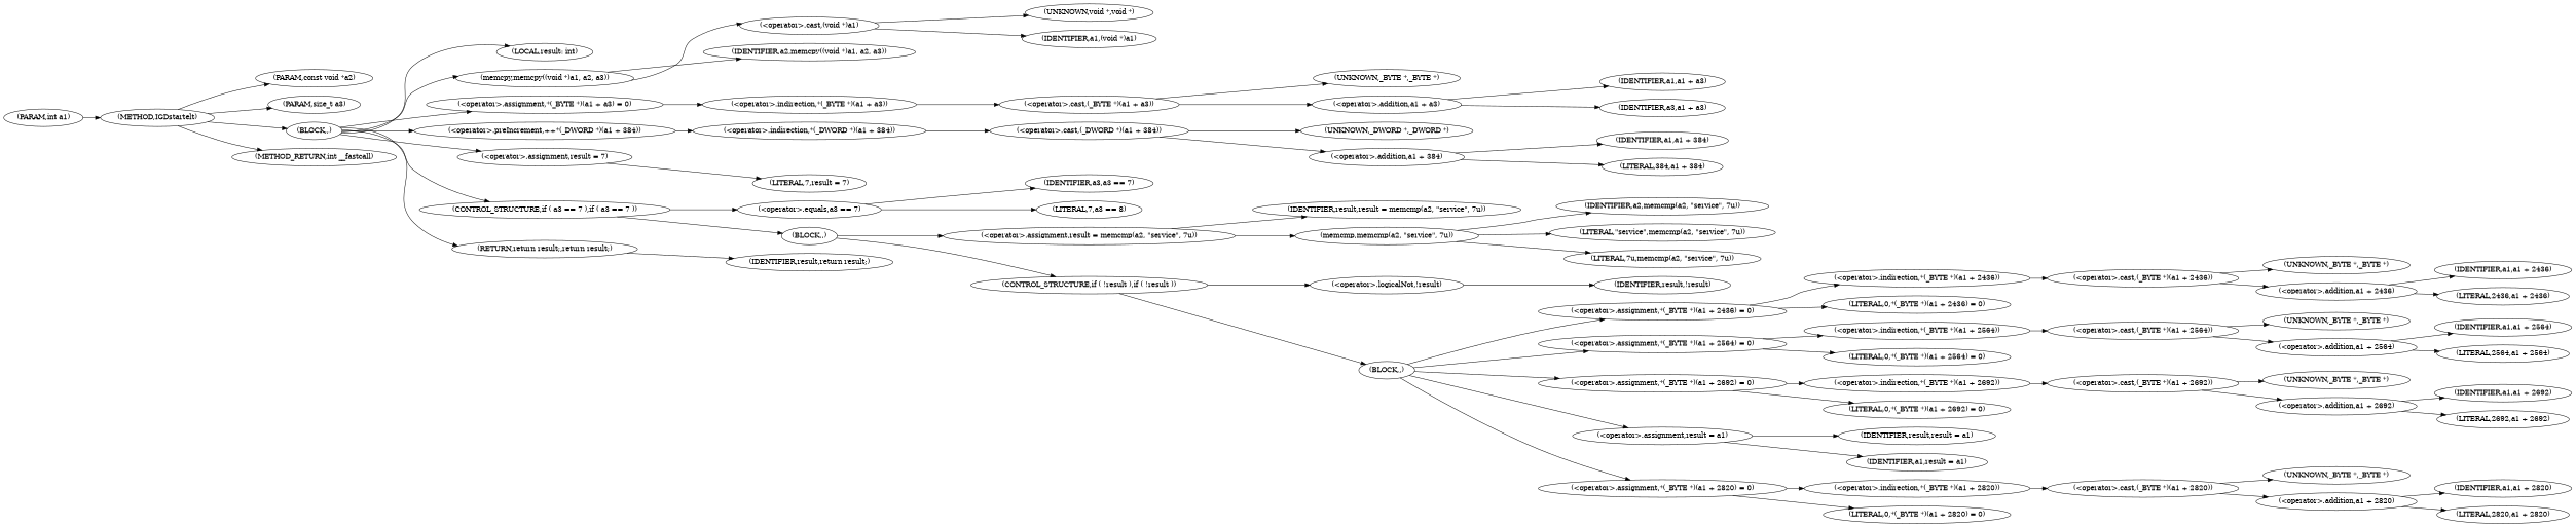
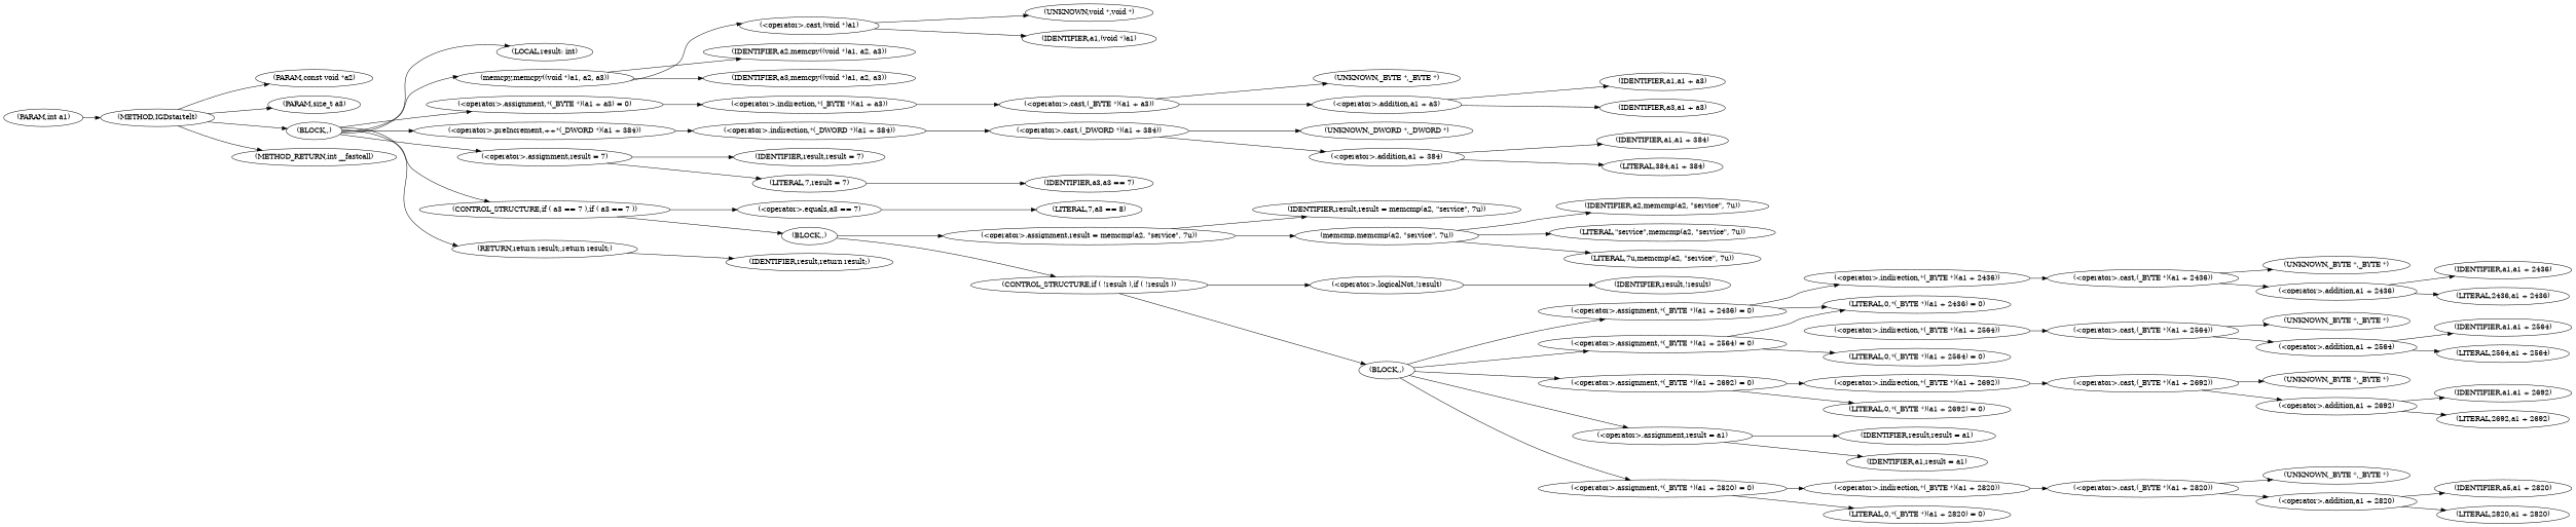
  digraph {
    rankdir=LR
    n1 [label="(METHOD,IGDstartelt)"]
    n2 [label="(PARAM,const void *a2)"]
    n3 [label="(PARAM,size_t a3)"]
    n4 [label="(BLOCK,,)"]
    n5 [label="(METHOD_RETURN,int __fastcall)"]
    n6 [label="(PARAM,int a1)"]
    n7 [label="(LOCAL,result: int)"]
    n8 [label="(memcpy,memcpy((void *)a1, a2, a3))"]
    n9 [label="(<operator>.assignment,*(_BYTE *)(a1 + a3) = 0)"]
    n10 [label="(<operator>.preIncrement,++*(_DWORD *)(a1 + 384))"]
    n11 [label="(<operator>.assignment,result = 7)"]
    n12 [label="(CONTROL_STRUCTURE,if ( a3 == 7 ),if ( a3 == 7 ))"]
    n13 [label="(RETURN,return result;,return result;)"]
    n14 [label="(<operator>.cast,(void *)a1)"]
    n15 [label="(IDENTIFIER,a2,memcpy((void *)a1, a2, a3))"]
+   n16 [label="(IDENTIFIER,a3,memcpy((void *)a1, a2, a3))"]
    n17 [label="(<operator>.indirection,*(_BYTE *)(a1 + a3))"]
    n18 [label="(<operator>.indirection,*(_DWORD *)(a1 + 384))"]
+   n19 [label="(IDENTIFIER,result,result = 7)"]
    n20 [label="(LITERAL,7,result = 7)"]
    n21 [label="(<operator>.equals,a3 == 7)"]
    n22 [label="(BLOCK,,)"]
    n23 [label="(IDENTIFIER,result,return result;)"]
    n24 [label="(UNKNOWN,void *,void *)"]
    n25 [label="(IDENTIFIER,a1,(void *)a1)"]
    n26 [label="(<operator>.cast,(_BYTE *)(a1 + a3))"]
    n27 [label="(UNKNOWN,_BYTE *,_BYTE *)"]
    n28 [label="(<operator>.addition,a1 + a3)"]
    n29 [label="(IDENTIFIER,a1,a1 + a3)"]
    n30 [label="(IDENTIFIER,a3,a1 + a3)"]
    n31 [label="(<operator>.cast,(_DWORD *)(a1 + 384))"]
    n32 [label="(UNKNOWN,_DWORD *,_DWORD *)"]
    n33 [label="(<operator>.addition,a1 + 384)"]
    n34 [label="(IDENTIFIER,a1,a1 + 384)"]
    n35 [label="(LITERAL,384,a1 + 384)"]
    n36 [label="(IDENTIFIER,a3,a3 == 7)"]
    n37 [label="(LITERAL,7,a3 == 8)"]
    n38 [label="(<operator>.assignment,result = memcmp(a2, \"service\", 7u))"]
    n39 [label="(CONTROL_STRUCTURE,if ( !result ),if ( !result ))"]
    n40 [label="(IDENTIFIER,result,result = memcmp(a2, \"service\", 7u))"]
    n41 [label="(memcmp,memcmp(a2, \"service\", 7u))"]
    n42 [label="(<operator>.logicalNot,!result)"]
    n43 [label="(BLOCK,,)"]
    n44 [label="(IDENTIFIER,a2,memcmp(a2, \"service\", 7u))"]
    n45 [label="(LITERAL,\"service\",memcmp(a2, \"service\", 7u))"]
    n46 [label="(LITERAL,7u,memcmp(a2, \"service\", 7u))"]
    n47 [label="(IDENTIFIER,result,!result)"]
    n48 [label="(<operator>.assignment,*(_BYTE *)(a1 + 2436) = 0)"]
    n49 [label="(<operator>.assignment,*(_BYTE *)(a1 + 2564) = 0)"]
    n50 [label="(<operator>.assignment,*(_BYTE *)(a1 + 2692) = 0)"]
    n51 [label="(<operator>.assignment,result = a1)"]
    n52 [label="(<operator>.assignment,*(_BYTE *)(a1 + 2820) = 0)"]
    n53 [label="(<operator>.indirection,*(_BYTE *)(a1 + 2436))"]
    n54 [label="(LITERAL,0,*(_BYTE *)(a1 + 2436) = 0)"]
    n55 [label="(<operator>.indirection,*(_BYTE *)(a1 + 2564))"]
    n56 [label="(LITERAL,0,*(_BYTE *)(a1 + 2564) = 0)"]
    n57 [label="(<operator>.indirection,*(_BYTE *)(a1 + 2692))"]
    n58 [label="(LITERAL,0,*(_BYTE *)(a1 + 2692) = 0)"]
    n59 [label="(IDENTIFIER,result,result = a1)"]
    n60 [label="(IDENTIFIER,a1,result = a1)"]
    n61 [label="(<operator>.indirection,*(_BYTE *)(a1 + 2820))"]
    n62 [label="(LITERAL,0,*(_BYTE *)(a1 + 2820) = 0)"]
    n63 [label="(<operator>.cast,(_BYTE *)(a1 + 2436))"]
    n64 [label="(UNKNOWN,_BYTE *,_BYTE *)"]
    n65 [label="(<operator>.addition,a1 + 2436)"]
    n66 [label="(IDENTIFIER,a1,a1 + 2436)"]
    n67 [label="(LITERAL,2436,a1 + 2436)"]
    n68 [label="(<operator>.cast,(_BYTE *)(a1 + 2564))"]
    n69 [label="(UNKNOWN,_BYTE *,_BYTE *)"]
    n70 [label="(<operator>.addition,a1 + 2564)"]
    n71 [label="(IDENTIFIER,a1,a1 + 2564)"]
    n72 [label="(LITERAL,2564,a1 + 2564)"]
    n73 [label="(<operator>.cast,(_BYTE *)(a1 + 2692))"]
    n74 [label="(UNKNOWN,_BYTE *,_BYTE *)"]
    n75 [label="(<operator>.addition,a1 + 2692)"]
    n76 [label="(IDENTIFIER,a1,a1 + 2692)"]
    n77 [label="(LITERAL,2692,a1 + 2692)"]
    n78 [label="(<operator>.cast,(_BYTE *)(a1 + 2820))"]
    n79 [label="(UNKNOWN,_BYTE *,_BYTE *)"]
    n80 [label="(<operator>.addition,a1 + 2820)"]
-   n81 [label="(IDENTIFIER,a1,a1 + 2820)"]
+   n81 [label="(IDENTIFIER,a5,a1 + 2820)"]
    n82 [label="(LITERAL,2820,a1 + 2820)"]
    n1 -> n2
    n1 -> n3
    n1 -> n4
    n1 -> n5
    n4 -> n7
    n4 -> n8
    n4 -> n9
    n4 -> n10
    n4 -> n11
    n4 -> n12
    n4 -> n13
    n6 -> n1
    n8 -> n14
    n8 -> n15
+   n8 -> n16
    n9 -> n17
    n10 -> n18
+   n11 -> n19
    n11 -> n20
    n12 -> n21
    n12 -> n22
    n13 -> n23
    n14 -> n24
    n14 -> n25
    n17 -> n26
    n18 -> n31
-   n21 -> n36
+   n20 -> n36
    n21 -> n37
    n22 -> n38
    n22 -> n39
    n26 -> n27
    n26 -> n28
    n28 -> n29
    n28 -> n30
    n31 -> n32
    n31 -> n33
    n33 -> n34
    n33 -> n35
    n38 -> n40
    n38 -> n41
    n39 -> n42
    n39 -> n43
    n41 -> n44
    n41 -> n45
    n41 -> n46
    n42 -> n47
    n43 -> n48
    n43 -> n49
    n43 -> n50
    n43 -> n51
    n43 -> n52
    n48 -> n53
    n48 -> n54
-   n49 -> n55
+   n49 -> n54
    n49 -> n56
    n50 -> n57
    n50 -> n58
    n51 -> n59
    n51 -> n60
    n52 -> n61
    n52 -> n62
    n53 -> n63
    n55 -> n68
    n57 -> n73
    n61 -> n78
    n63 -> n64
    n63 -> n65
    n65 -> n66
    n65 -> n67
    n68 -> n69
    n68 -> n70
    n70 -> n71
    n70 -> n72
    n73 -> n74
    n73 -> n75
    n75 -> n76
    n75 -> n77
    n78 -> n79
    n78 -> n80
    n80 -> n81
    n80 -> n82
  }
